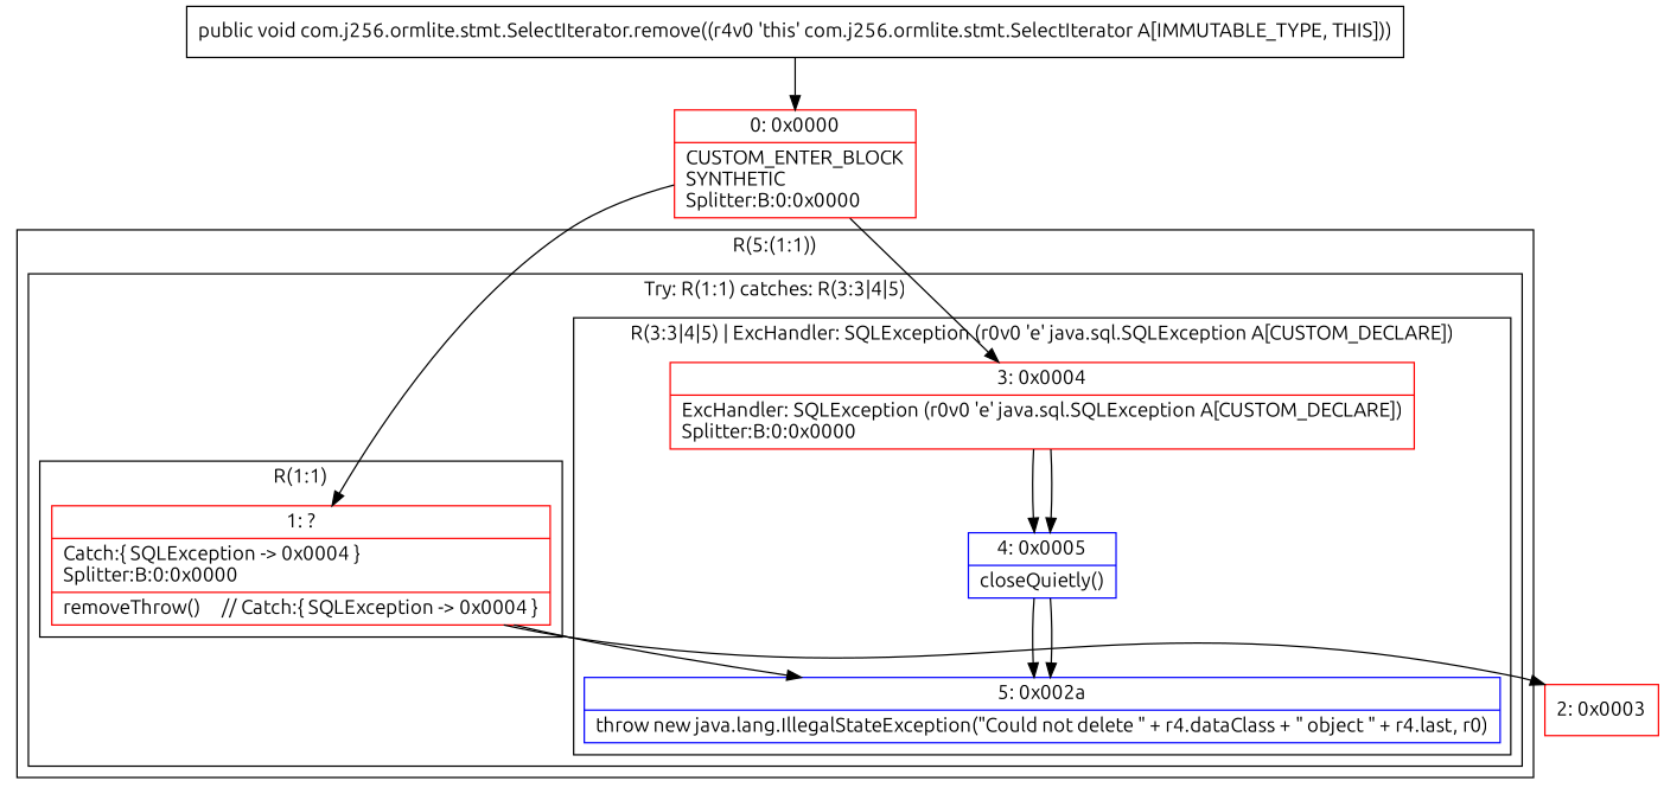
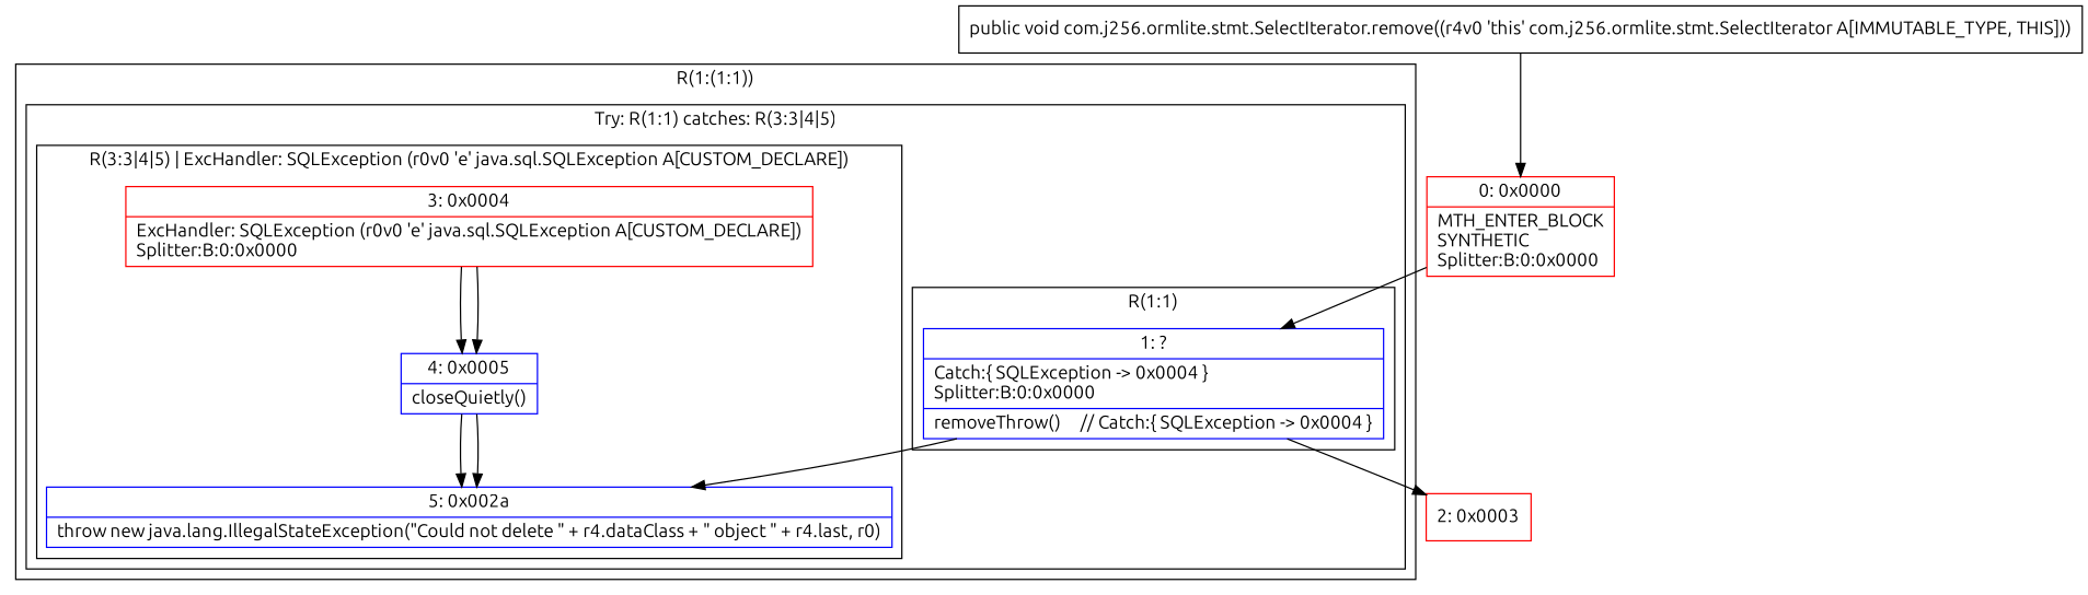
  digraph {
    fontname=Ubuntu
    node [color=blue fontname=Ubuntu shape=record]
    edge [fontname=Ubuntu]
-   n1 [color=red label="{1\:\ ?|Catch:\{ SQLException \-\> 0x0004 \}\lSplitter:B:0:0x0000\l|removeThrow()     \/\/ Catch:\{ SQLException \-\> 0x0004 \}\l}"]
+   n1 [label="{1\:\ ?|Catch:\{ SQLException \-\> 0x0004 \}\lSplitter:B:0:0x0000\l|removeThrow()     \/\/ Catch:\{ SQLException \-\> 0x0004 \}\l}"]
    n2 [color=red label="{3\:\ 0x0004|ExcHandler: SQLException (r0v0 'e' java.sql.SQLException A[CUSTOM_DECLARE])\lSplitter:B:0:0x0000\l}"]
    n3 [label="{4\:\ 0x0005|closeQuietly()\l}"]
    n4 [label="{5\:\ 0x002a|throw new java.lang.IllegalStateException(\"Could not delete \" + r4.dataClass + \" object \" + r4.last, r0)\l}"]
    n5 [color=red label="{2\:\ 0x0003}"]
-   n6 [color=red label="{0\:\ 0x0000|CUSTOM_ENTER_BLOCK\lSYNTHETIC\lSplitter:B:0:0x0000\l}"]
+   n6 [color=red label="{0\:\ 0x0000|MTH_ENTER_BLOCK\lSYNTHETIC\lSplitter:B:0:0x0000\l}"]
    n7 [label="{public void com.j256.ormlite.stmt.SelectIterator.remove((r4v0 'this' com.j256.ormlite.stmt.SelectIterator A[IMMUTABLE_TYPE, THIS])) }" color=""]
    subgraph cluster_1 {
-     label="R(5:(1:1))"
+     label="R(1:(1:1))"
      subgraph cluster_2 {
        label="Try: R(1:1) catches: R(3:3|4|5)"
        subgraph cluster_3 {
          label="R(1:1)"
          n1
        }
        subgraph cluster_4 {
          label="R(3:3|4|5) | ExcHandler: SQLException (r0v0 'e' java.sql.SQLException A[CUSTOM_DECLARE])\l"
          n2
          n3
          n4
        }
      }
    }
    subgraph cluster_5 {
      label="R(3:3|4|5) | ExcHandler: SQLException (r0v0 'e' java.sql.SQLException A[CUSTOM_DECLARE])\l"
    }
    n1 -> n4
    n1 -> n5
    n2 -> n3
    n2 -> n3
    n3 -> n4
    n3 -> n4
    n6 -> n1
-   n6 -> n2
    n7 -> n6
  }
